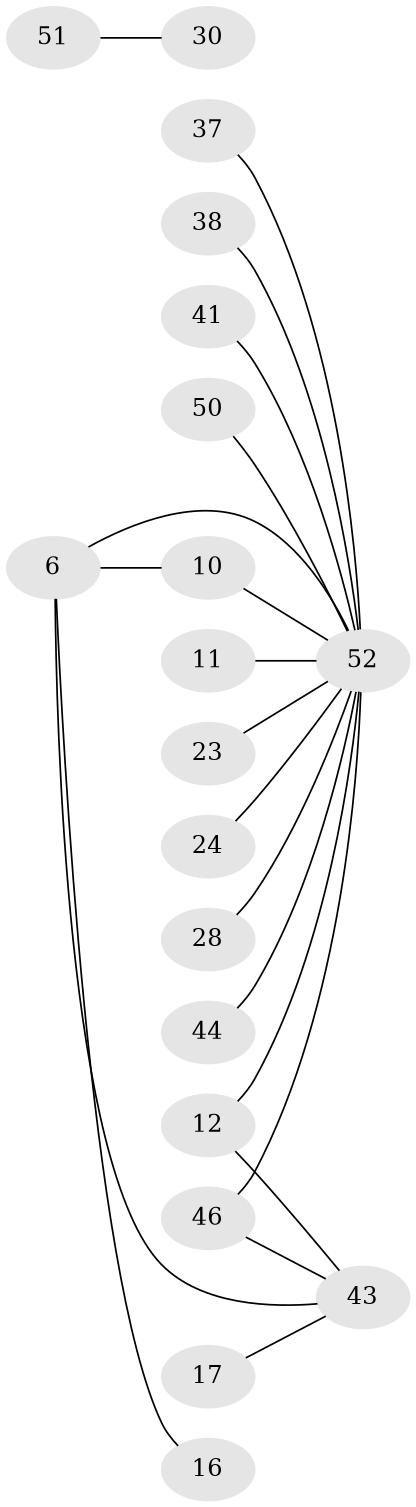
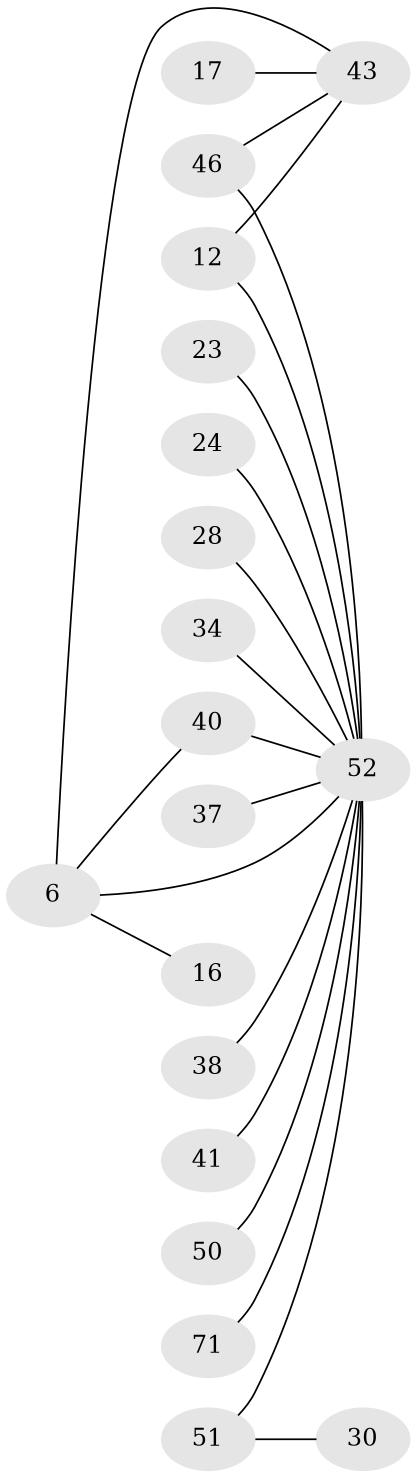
  graph {
    rankdir=LR
    node [color=gray90 style=filled]
    6 [super="+4"]
-   10
+   10 [label=40]
    n3 [label=16]
    n4 [label=43 super="+17+25+44+31+35+38+43"]
    52 [super="+49+5+32"]
-   11
+   11 [label=71]
    n7 [label=12 super="+8"]
    23
    24
    28
-   34 [label=44]
+   34
    37
    n13 [label=38]
    41
    46
    n16 [label=17]
    50
    51 [super="+40"]
    30
    6 -- 10 [weight=2]
    6 -- n3
    6 -- n4 [weight=2]
    6 -- 52 [weight=4]
    10 -- 52
    11 -- 52
    n7 -- n4
    n7 -- 52 [weight=4]
    23 -- 52
    24 -- 52
    28 -- 52
    34 -- 52
    37 -- 52
    n13 -- 52
    41 -- 52
    46 -- n4
    46 -- 52
    n16 -- n4
    50 -- 52
+   51 -- 52
    51 -- 30
  }
